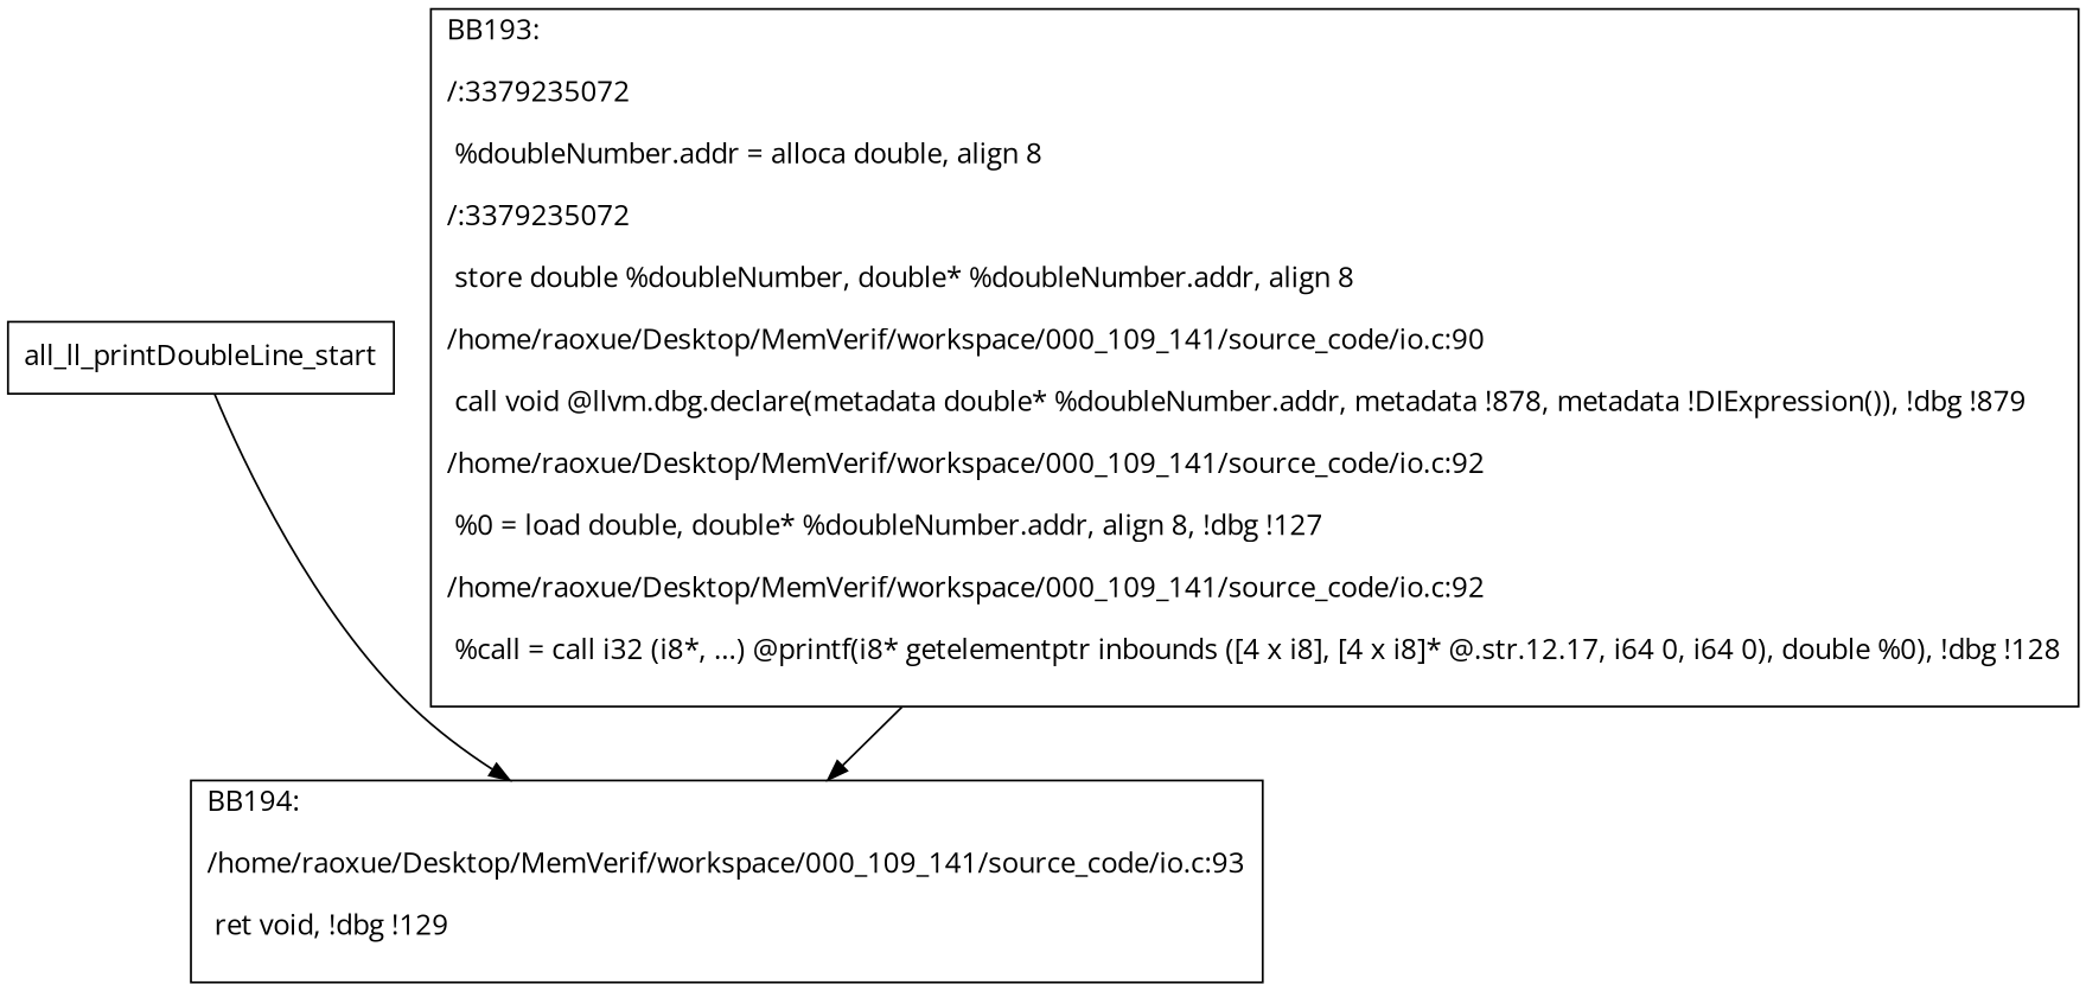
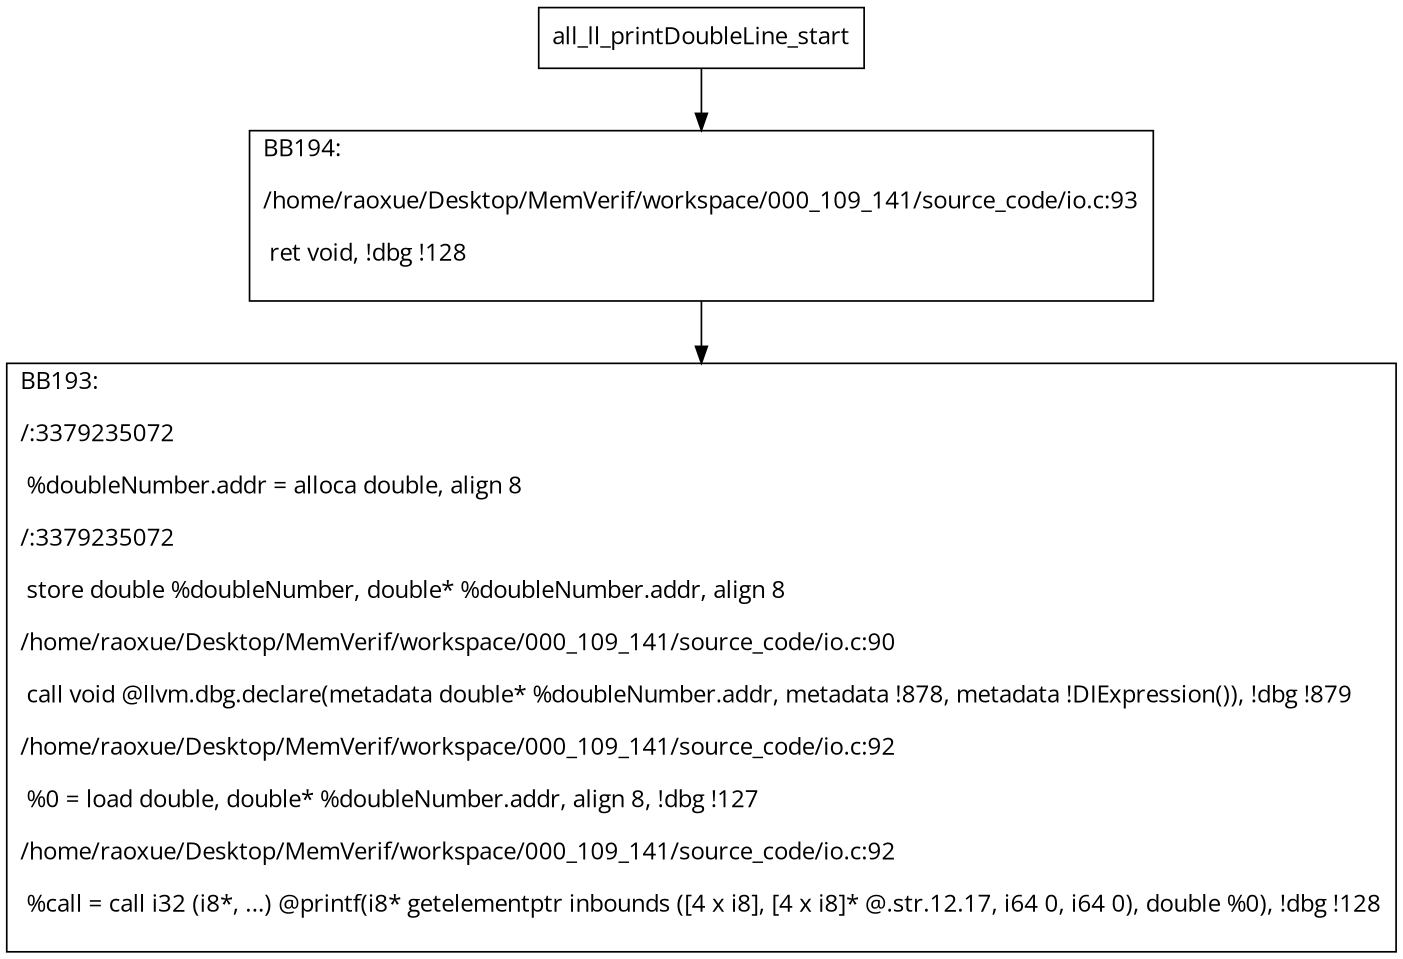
  digraph {
    fontname="Open Sans"
    node [fontname="Open Sans" shape=record]
    edge [fontname="Open Sans"]
    n1 [label="{all_ll_printDoubleLine_start}"]
-   n2 [label="{BB194:\l\l/home/raoxue/Desktop/MemVerif/workspace/000_109_141/source_code/io.c:93\l\n  ret void, !dbg !129\l\n}"]
+   n2 [label="{BB194:\l\l/home/raoxue/Desktop/MemVerif/workspace/000_109_141/source_code/io.c:93\l\n  ret void, !dbg !128\l\n}"]
    n3 [label="{BB193:\l\l/:3379235072\l\n  %doubleNumber.addr = alloca double, align 8\l\n/:3379235072\l\n  store double %doubleNumber, double* %doubleNumber.addr, align 8\l\n/home/raoxue/Desktop/MemVerif/workspace/000_109_141/source_code/io.c:90\l\n  call void @llvm.dbg.declare(metadata double* %doubleNumber.addr, metadata !878, metadata !DIExpression()), !dbg !879\l\n/home/raoxue/Desktop/MemVerif/workspace/000_109_141/source_code/io.c:92\l\n  %0 = load double, double* %doubleNumber.addr, align 8, !dbg !127\l\n/home/raoxue/Desktop/MemVerif/workspace/000_109_141/source_code/io.c:92\l\n  %call = call i32 (i8*, ...) @printf(i8* getelementptr inbounds ([4 x i8], [4 x i8]* @.str.12.17, i64 0, i64 0), double %0), !dbg !128\l\n}"]
    n1 -> n2
-   n3 -> n2
+   n2 -> n3
  }
